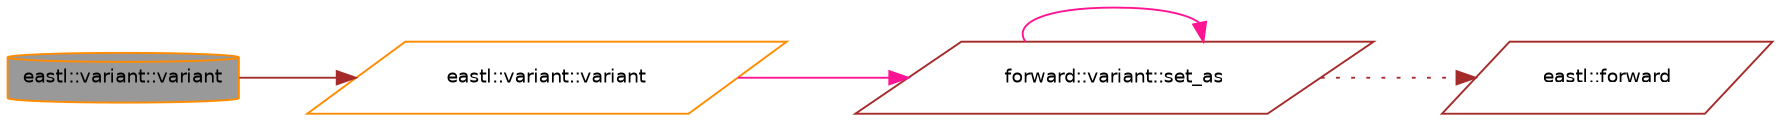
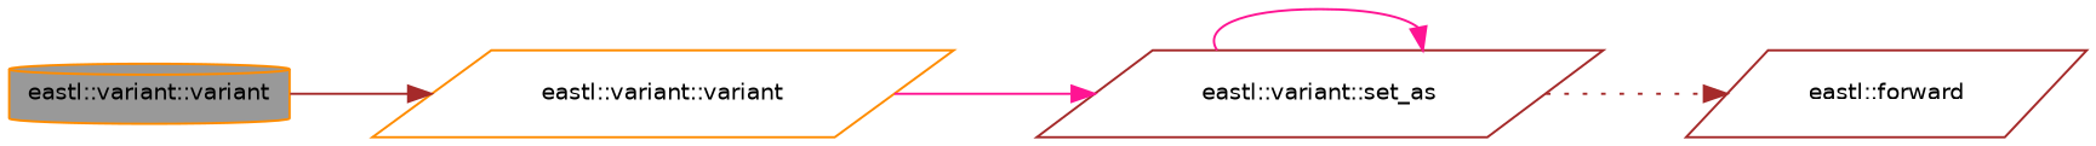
  digraph {
    rankdir=LR
    node [color=darkorange fillcolor=white fontname=Helvetica fontsize=10 shape=parallelogram style=filled]
    edge [color=brown fontname=Helvetica fontsize=10 labelfontname=Helvetica labelfontsize=10 style=solid]
    n1 [fillcolor=grey60 fontcolor=black height=0.2 label="eastl::variant::variant" shape=cylinder width=0.4]
    n2 [height=0.2 label="eastl::variant::variant" width=0.4]
-   n3 [color=brown height=0.2 label="forward::variant::set_as" width=0.4]
+   n3 [color=brown height=0.2 label="eastl::variant::set_as" width=0.4]
    n4 [color=brown height=0.2 label="eastl::forward" width=0.4]
    n1 -> n2
    n2 -> n3 [color=deeppink]
    n3 -> n3 [color=deeppink]
    n3 -> n4 [style=dotted]
  }
